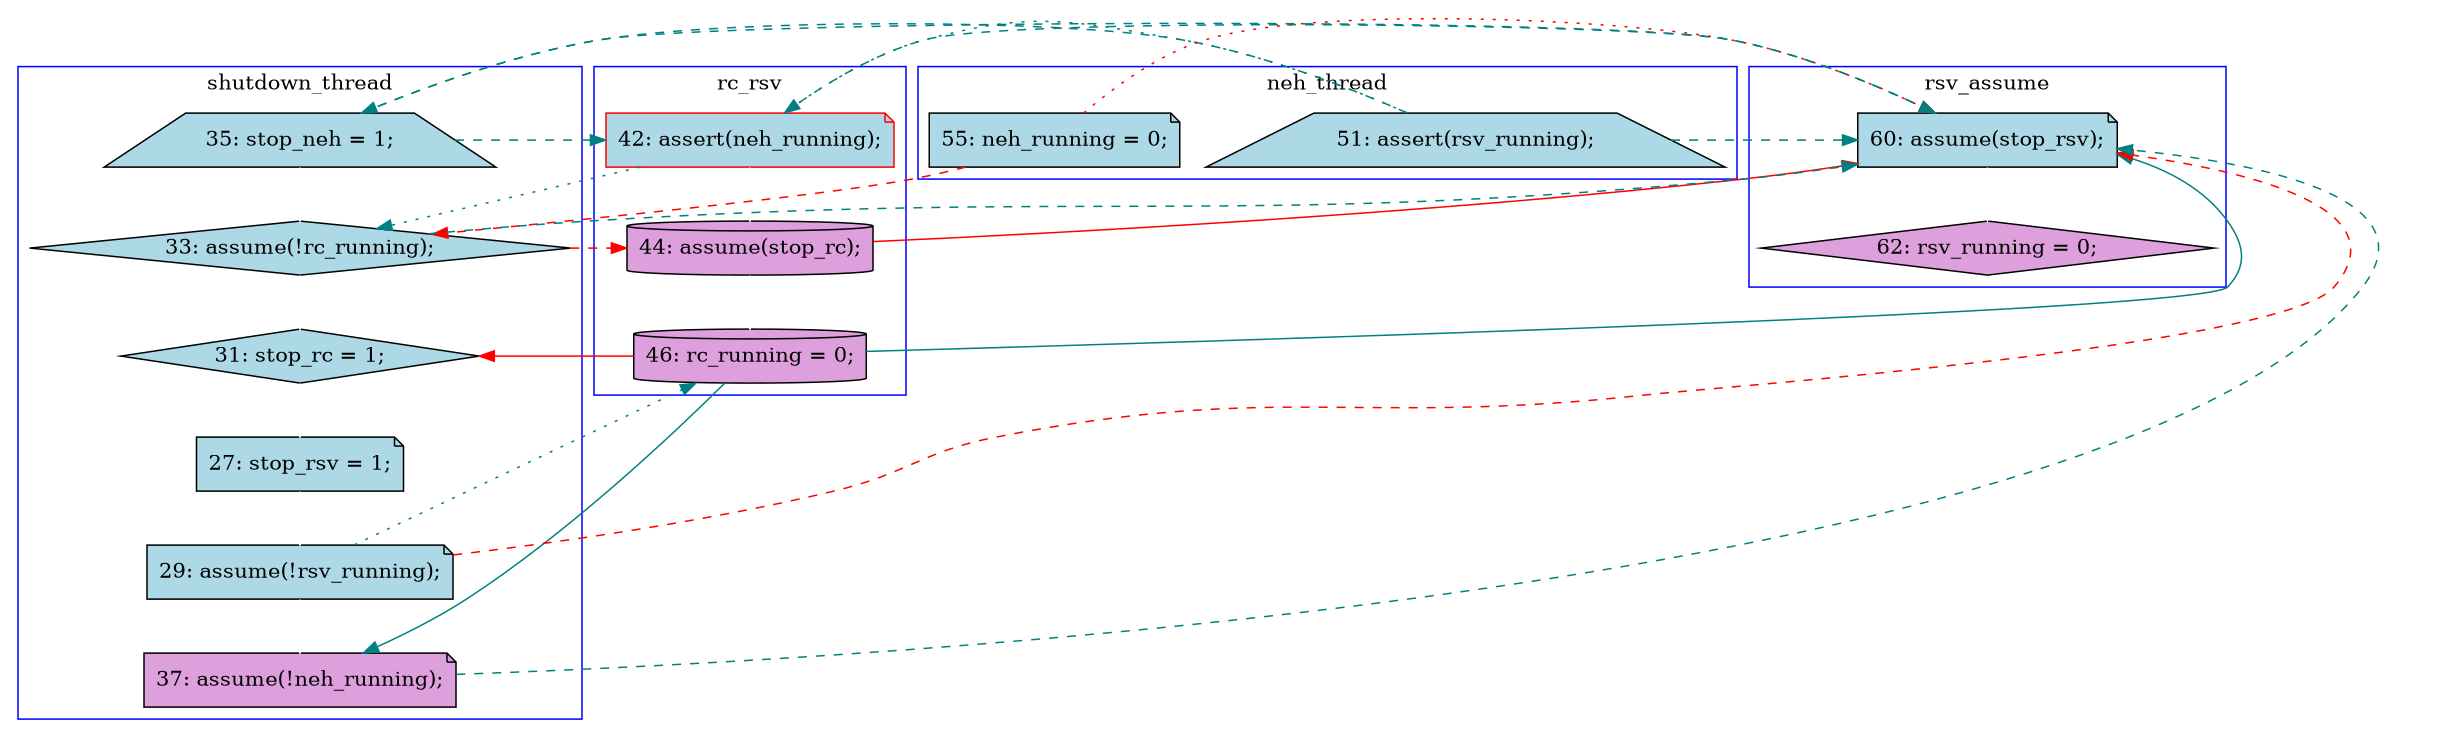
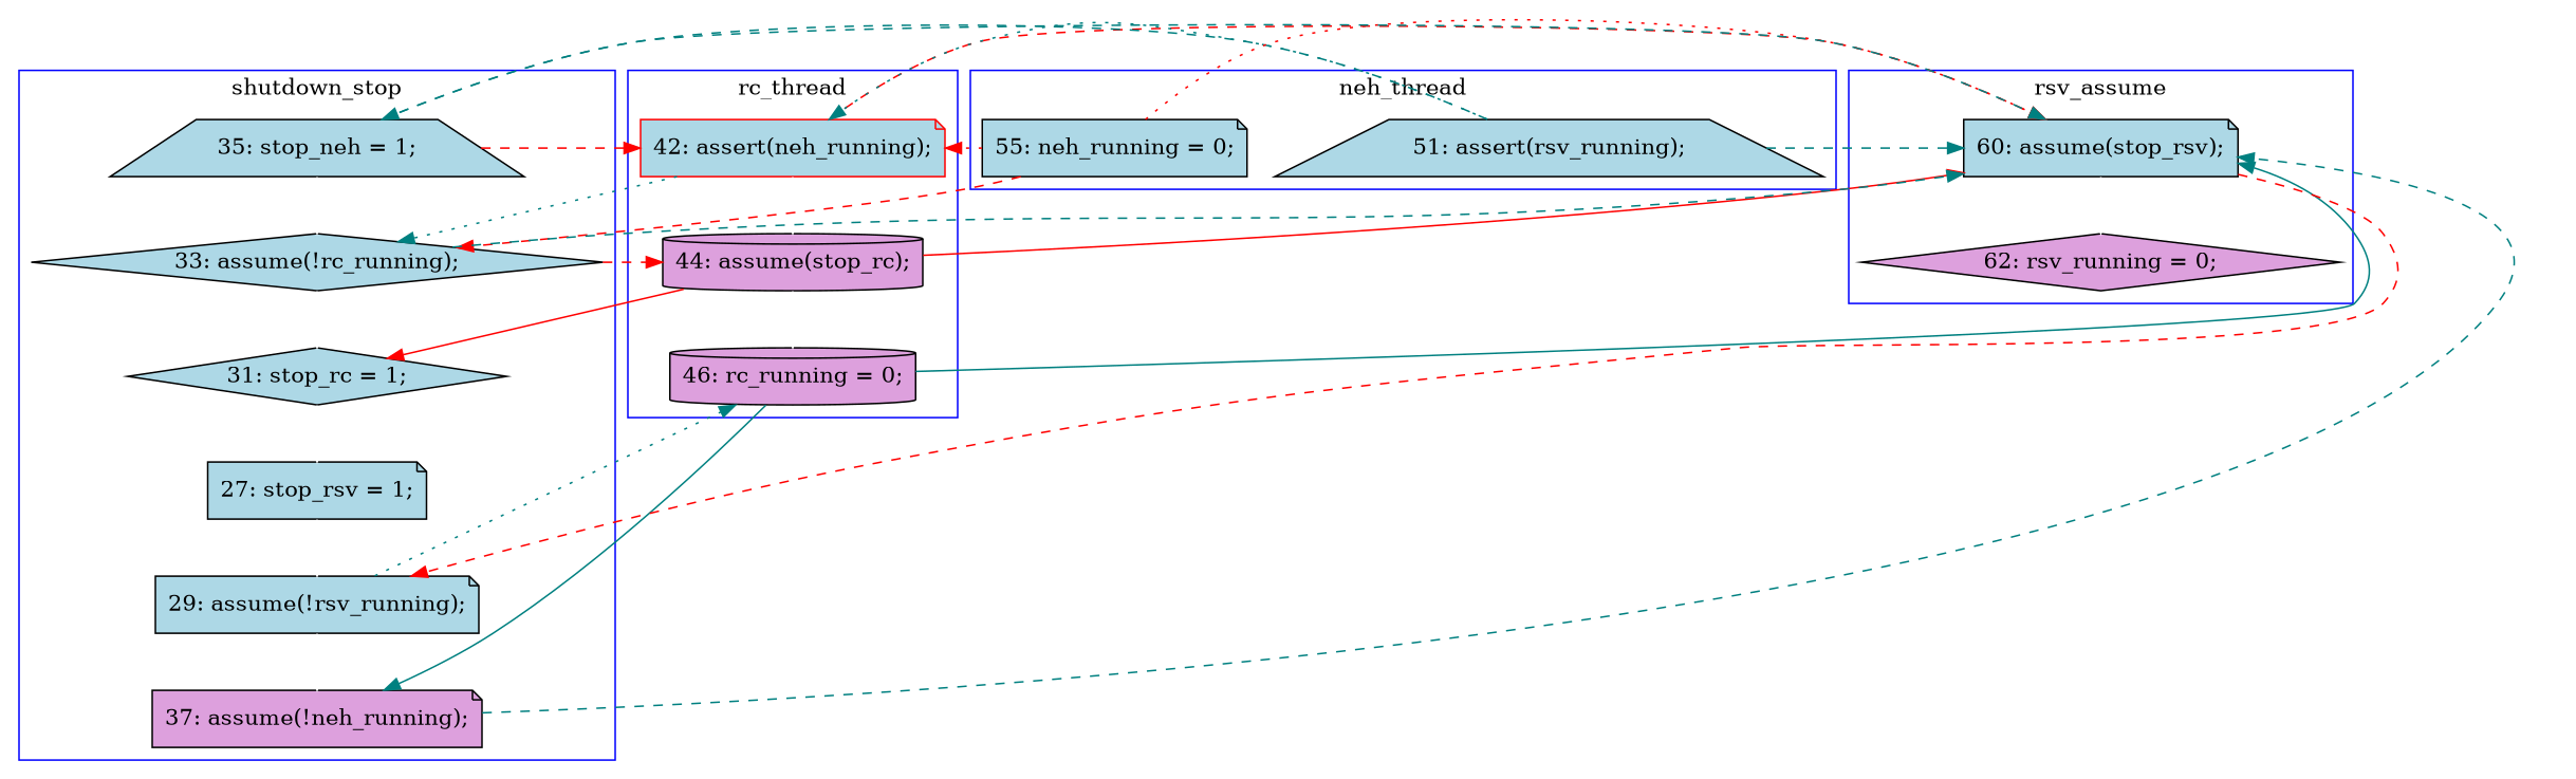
  digraph {
    node [fillcolor=lightblue shape=note style=filled]
    edge [color=teal style=solid constraint=false]
    n1 [fillcolor=plum label="44: assume(stop_rc);" shape=cylinder]
    n2 [color=red label="42: assert(neh_running);"]
    n3 [fillcolor=plum label="46: rc_running = 0;" shape=cylinder]
    n4 [label="60: assume(stop_rsv);"]
    n5 [fillcolor=plum label="62: rsv_running = 0;" shape=diamond]
    n6 [label="51: assert(rsv_running);" shape=trapezium]
    n7 [label="55: neh_running = 0;"]
    n8 [label="35: stop_neh = 1;" shape=trapezium]
    n9 [label="33: assume(!rc_running);" shape=diamond]
    n10 [label="31: stop_rc = 1;" shape=diamond]
    n11 [label="29: assume(!rsv_running);"]
    n12 [fillcolor=plum label="37: assume(!neh_running);"]
    n13 [label="27: stop_rsv = 1;"]
    subgraph cluster_1 {
      color=blue
-     label=rc_rsv
+     label=rc_thread
      n1
      n2
      n3
    }
    subgraph cluster_2 {
      color=blue
      label=rsv_assume
      n4
      n5
    }
    subgraph cluster_3 {
      color=blue
      label=neh_thread
      n6
      n7
    }
    subgraph cluster_4 {
      color=blue
-     label=shutdown_thread
+     label=shutdown_stop
      n8
      n9
      n10
      n11
      n12
      n13
    }
    n1 -> n3 [color=white constraint=""]
    n1 -> n4 [color=red]
-   n3 -> n10 [color=red]
+   n1 -> n10 [color=red]
    n2 -> n1 [color=white constraint=""]
-   n2 -> n4 [style=dashed]
+   n2 -> n4 [color=red style=dashed]
    n2 -> n9 [style=dotted]
    n3 -> n4
    n3 -> n12
    n4 -> n5 [color=white constraint=""]
    n6 -> n2 [style=dotted]
    n6 -> n4 [style=dashed]
    n6 -> n8 [style=dashed]
+   n7 -> n2 [color=red style=dotted]
    n7 -> n4 [color=red style=dotted]
    n7 -> n9 [color=red style=dashed]
-   n8 -> n2 [style=dashed]
+   n8 -> n2 [color=red style=dashed]
    n8 -> n4 [style=dashed]
    n8 -> n9 [color=white constraint=""]
    n9 -> n1 [color=red style=dashed]
    n9 -> n4 [style=dashed]
    n9 -> n10 [color=white constraint=""]
    n10 -> n13 [color=white constraint=""]
    n11 -> n3 [style=dotted]
-   n11 -> n4 [color=red style=dashed]
+   n4 -> n11 [color=red style=dashed]
    n11 -> n12 [color=white constraint=""]
    n12 -> n4 [style=dashed]
    n13 -> n11 [color=white constraint=""]
  }
